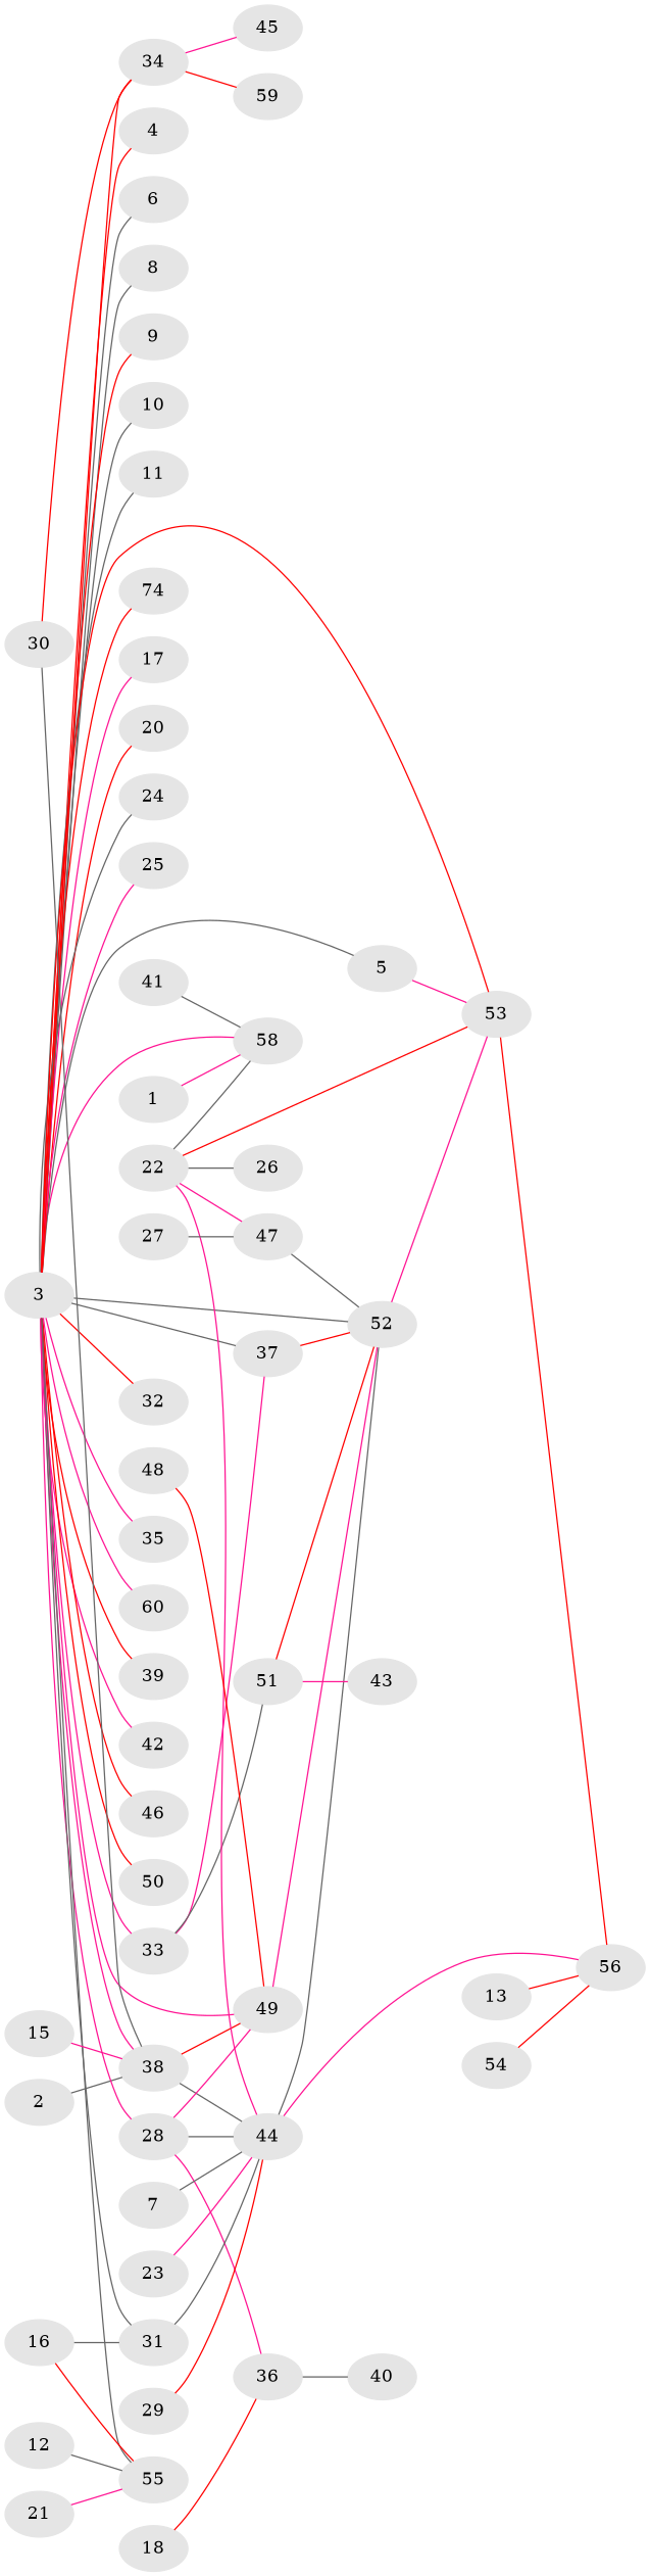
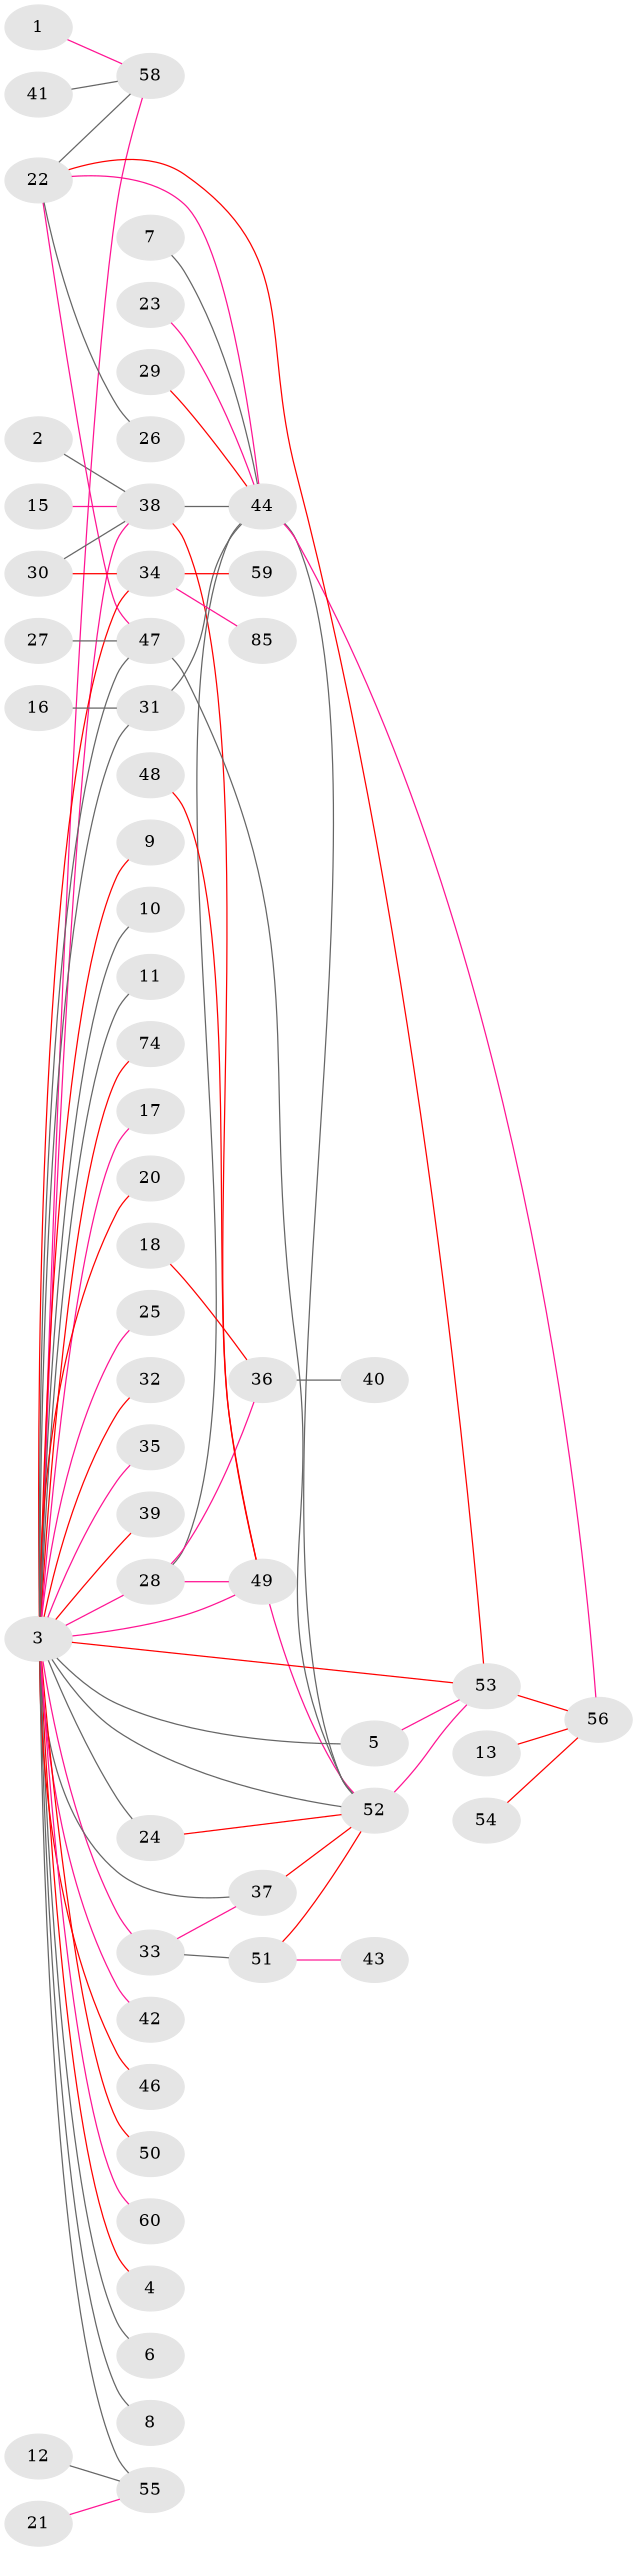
  graph {
    rankdir=LR
    node [color=gray90 style=filled]
    edge [color=gray40 weight=1.0]
    1
    58
    2
    38
    49
    44
    3
    4
    5
    6
    8
    9
    10
    11
    n15 [label=74]
    17
    20
    24
    25
    28
    31
    32
    33
    34
    35
    37
    39
    42
    46
    47
    50
    52
    53
    55
    60
    36
    51
-   45
+   45 [label=85]
    59
    56
    7
    12
    13
    15
    16
    18
    40
    21
    22
    26
    23
    27
    29
    30
    43
    41
    48
    54
    1 -- 58 [color=deeppink]
    2 -- 38
    38 -- 49 [color=red weight=2.0]
    38 -- 44
    49 -- 52 [color=deeppink]
    44 -- 52
    44 -- 56 [color=deeppink]
    3 -- 58 [color=deeppink weight=2.0]
    3 -- 38 [color=deeppink weight=2.0]
    3 -- 49 [color=deeppink weight=2.0]
    3 -- 4 [color=red]
    3 -- 5
    3 -- 6
    3 -- 8
    3 -- 9 [color=red]
    3 -- 10
    3 -- 11
    3 -- n15 [color=red]
    3 -- 17 [color=deeppink]
    3 -- 20 [color=red]
    3 -- 24 [weight=2.0]
    3 -- 25 [color=deeppink]
    3 -- 28 [color=deeppink]
    3 -- 31 [weight=2.0]
    3 -- 32 [color=red]
    3 -- 33 [color=deeppink]
    3 -- 34 [color=red]
    3 -- 35 [color=deeppink]
    3 -- 37 [weight=2.0]
    3 -- 39 [color=red]
    3 -- 42 [color=deeppink]
    3 -- 46 [color=red]
+   3 -- 47
    3 -- 50 [color=red]
    3 -- 52
    3 -- 53 [color=red weight=3.0]
    3 -- 55 [weight=2.0]
    3 -- 60 [color=deeppink]
    5 -- 53 [color=deeppink]
+   24 -- 52 [color=red]
    28 -- 49 [color=deeppink]
    28 -- 44
    28 -- 36 [color=deeppink]
    31 -- 44
    33 -- 37 [color=deeppink]
    33 -- 51
    34 -- 45 [color=deeppink]
    34 -- 59 [color=red]
    37 -- 52 [color=red]
    47 -- 52
    52 -- 53 [color=deeppink weight=2.0]
    53 -- 56 [color=red]
    36 -- 40
    51 -- 52 [color=red]
    51 -- 43 [color=deeppink]
    7 -- 44
    12 -- 55
    13 -- 56 [color=red]
    15 -- 38 [color=deeppink]
    16 -- 31
-   16 -- 55 [color=red]
    18 -- 36 [color=red]
    21 -- 55 [color=deeppink]
    22 -- 58
    22 -- 44 [color=deeppink]
    22 -- 47 [color=deeppink]
    22 -- 53 [color=red]
    22 -- 26
    23 -- 44 [color=deeppink]
    27 -- 47
    29 -- 44 [color=red]
    30 -- 38
    30 -- 34 [color=red]
    41 -- 58
    48 -- 49 [color=red]
    54 -- 56 [color=red]
  }
